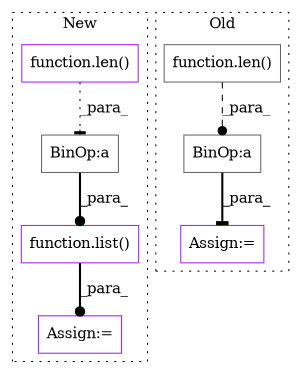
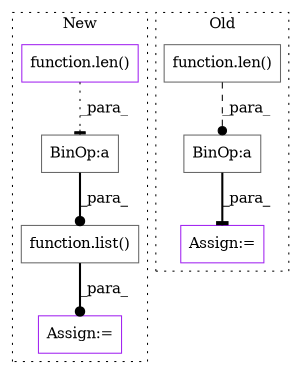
  digraph {
    node [a=75 l=3 shape=box color=gray40]
    edge [style=bold arrowhead=dot]
-   n1 [l="5,1" label="function.list()" s="754,817" color=purple]
+   n1 [l="5,1" label="function.list()" s="754,817"]
    n2 [a=68 label="Assign:=" s=751 color=purple]
    n3 [a=82 l=1 label="BinOp:a" s=790]
    n4 [l="4,1" label="function.len()" s="791,815" color=purple]
    n5 [l="4,1" label="function.len()" s="473,496"]
    n6 [a=68 label="Assign:=" s=459 color=purple]
    n7 [a=82 l=2 label="BinOp:a" s=497]
    subgraph cluster_1 {
      label=New
      style=dotted
      n1
      n2
      n3
      n4
    }
    subgraph cluster_2 {
      label=Old
      style=dotted
      n5
      n6
      n7
    }
    n1 -> n2 [label=_para_]
    n3 -> n1 [label=_para_]
    n4 -> n3 [label=_para_ style=dotted arrowhead=tee]
    n5 -> n7 [label=_para_ style=dashed]
    n7 -> n6 [label=_para_ arrowhead=tee]
  }
